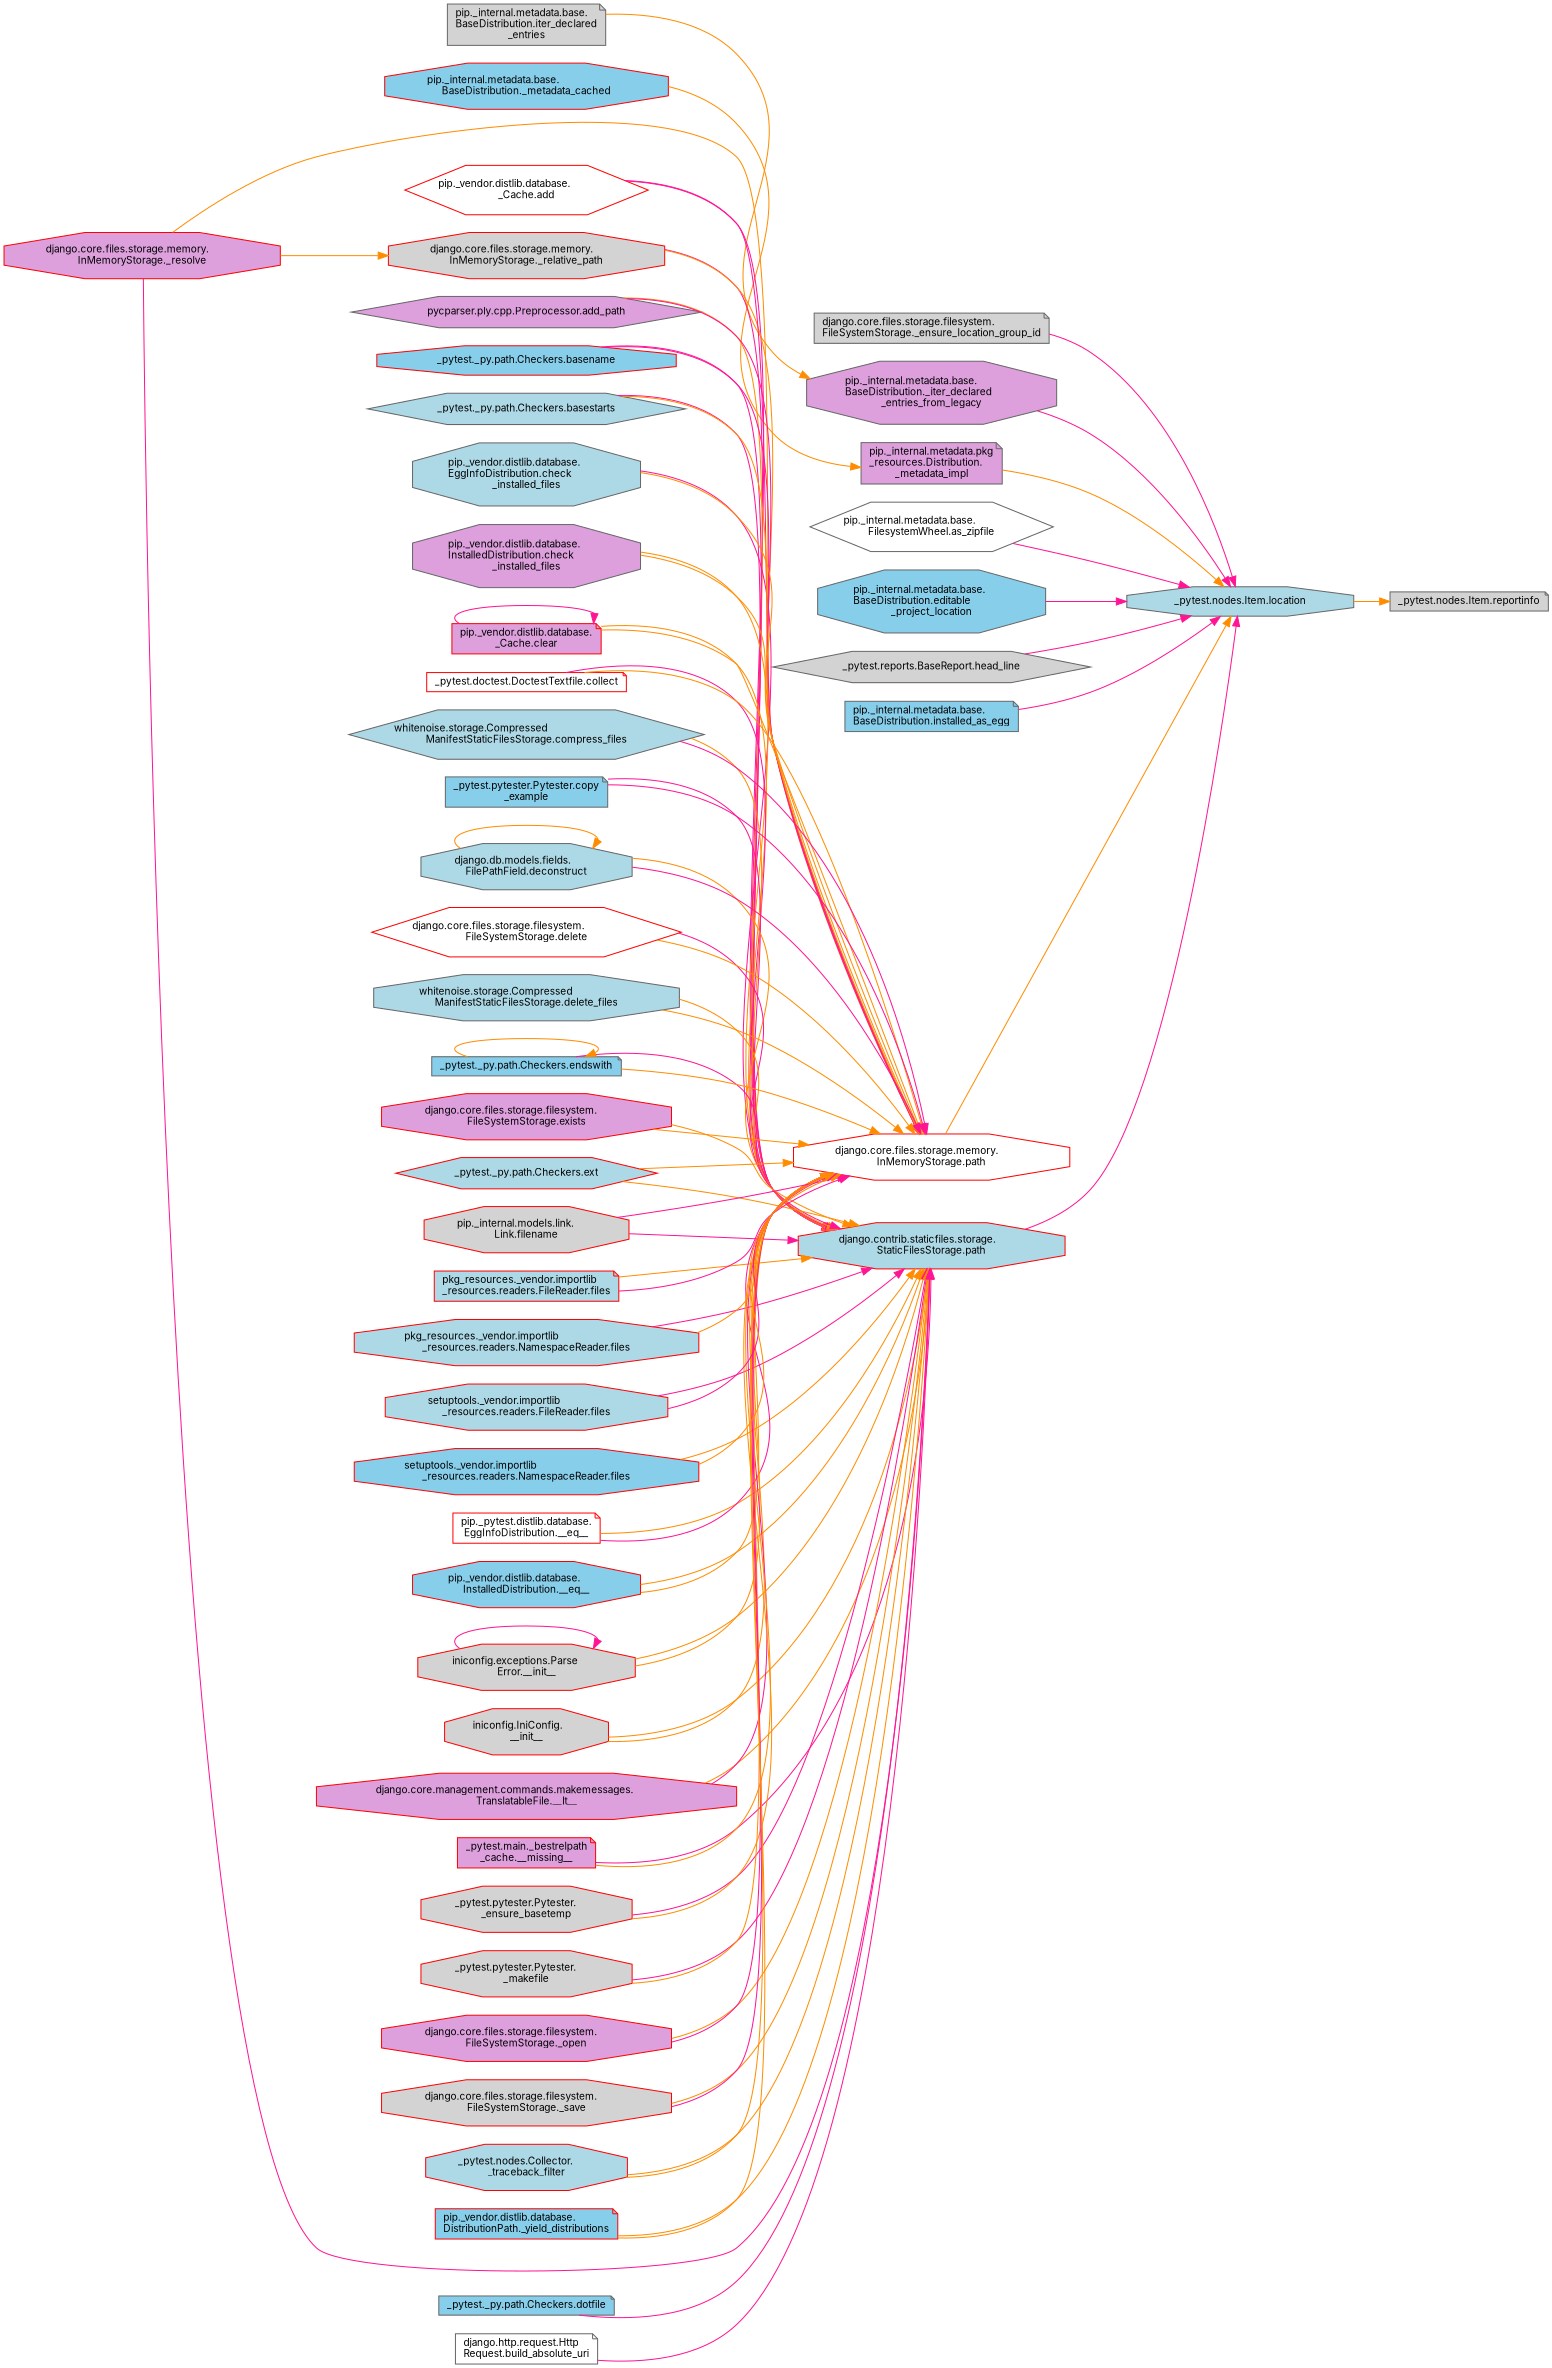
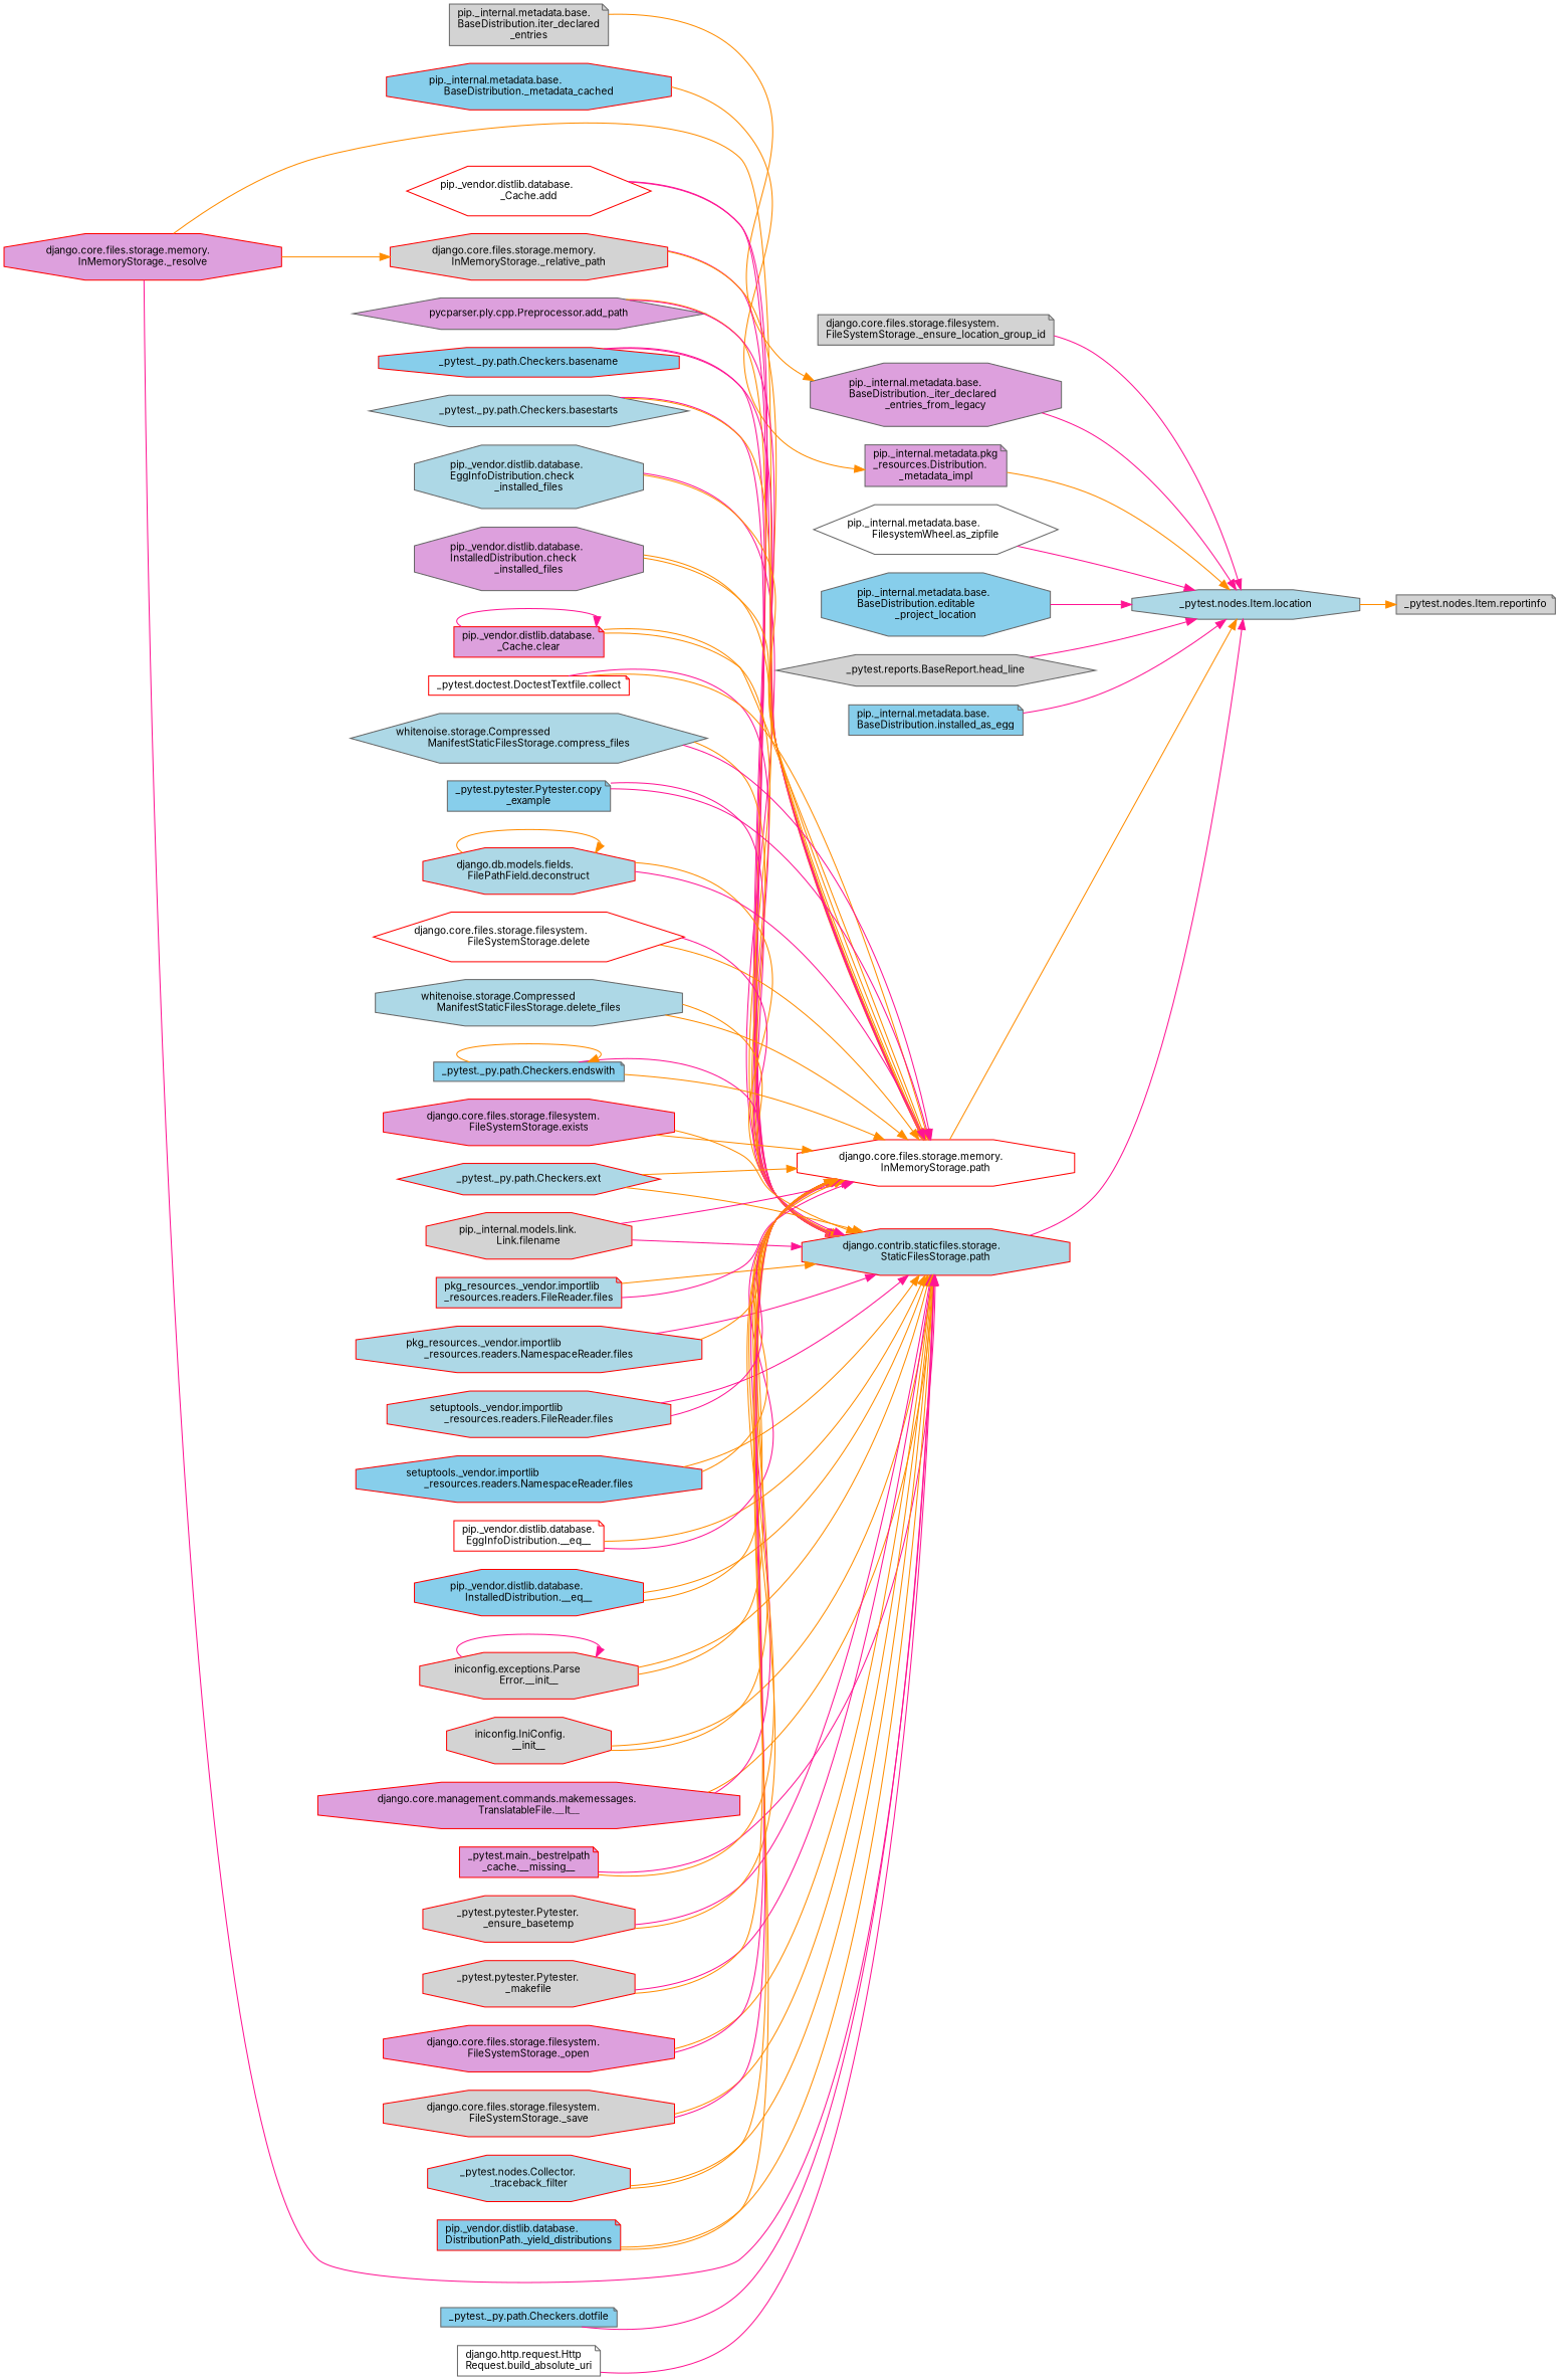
  digraph {
    fontname=Inter
    rankdir=RL
    node [color=red fillcolor=lightblue fontname=Inter fontsize=10 shape=octagon style=filled]
    edge [color=darkorange dir=back fontname=Inter fontsize=10 labelfontname=Helvetica labelfontsize=10 style=solid]
    n1 [color=gray40 fillcolor=lightgrey fontcolor=black height=0.2 label="_pytest.nodes.Item.reportinfo" shape=note width=0.4]
    n2 [color=grey40 height=0.2 label="_pytest.nodes.Item.location" width=0.4]
    n3 [color=grey40 fillcolor=lightgrey height=0.2 label="django.core.files.storage.filesystem.\lFileSystemStorage._ensure_location_group_id" shape=note width=0.4]
    n4 [color=grey40 fillcolor=plum height=0.2 label="pip._internal.metadata.base.\lBaseDistribution._iter_declared\l_entries_from_legacy" width=0.4]
    n5 [color=grey40 fillcolor=plum height=0.2 label="pip._internal.metadata.pkg\l_resources.Distribution.\l_metadata_impl" shape=note width=0.4]
    n6 [color=grey40 fillcolor=white height=0.2 label="pip._internal.metadata.base.\lFilesystemWheel.as_zipfile" shape=hexagon width=0.4]
    n7 [color=grey40 fillcolor=skyblue height=0.2 label="pip._internal.metadata.base.\lBaseDistribution.editable\l_project_location" width=0.4]
    n8 [color=grey40 fillcolor=lightgrey height=0.2 label="_pytest.reports.BaseReport.head_line" shape=hexagon width=0.4]
    n9 [color=grey40 fillcolor=skyblue height=0.2 label="pip._internal.metadata.base.\lBaseDistribution.installed_as_egg" shape=note width=0.4]
    n10 [height=0.2 label="django.contrib.staticfiles.storage.\lStaticFilesStorage.path" width=0.4]
    n11 [fillcolor=white height=0.2 label="django.core.files.storage.memory.\lInMemoryStorage.path" width=0.4]
    n12 [color=grey40 fillcolor=lightgrey height=0.2 label="pip._internal.metadata.base.\lBaseDistribution.iter_declared\l_entries" shape=note width=0.4]
    n13 [fillcolor=skyblue height=0.2 label="pip._internal.metadata.base.\lBaseDistribution._metadata_cached" width=0.4]
-   n14 [fillcolor=white height=0.2 label="pip._pytest.distlib.database.\lEggInfoDistribution.__eq__" shape=note width=0.4]
+   n14 [fillcolor=white height=0.2 label="pip._vendor.distlib.database.\lEggInfoDistribution.__eq__" shape=note width=0.4]
    n15 [fillcolor=skyblue height=0.2 label="pip._vendor.distlib.database.\lInstalledDistribution.__eq__" width=0.4]
    n16 [fillcolor=lightgrey height=0.2 label="iniconfig.exceptions.Parse\lError.__init__" width=0.4]
    n17 [fillcolor=lightgrey height=0.2 label="iniconfig.IniConfig.\l__init__" width=0.4]
    n18 [fillcolor=plum height=0.2 label="django.core.management.commands.makemessages.\lTranslatableFile.__lt__" width=0.4]
    n19 [fillcolor=plum height=0.2 label="_pytest.main._bestrelpath\l_cache.__missing__" shape=note width=0.4]
    n20 [fillcolor=lightgrey height=0.2 label="_pytest.pytester.Pytester.\l_ensure_basetemp" width=0.4]
    n21 [fillcolor=lightgrey height=0.2 label="_pytest.pytester.Pytester.\l_makefile" width=0.4]
    n22 [fillcolor=plum height=0.2 label="django.core.files.storage.filesystem.\lFileSystemStorage._open" width=0.4]
    n23 [fillcolor=lightgrey height=0.2 label="django.core.files.storage.memory.\lInMemoryStorage._relative_path" width=0.4]
    n24 [fillcolor=plum height=0.2 label="django.core.files.storage.memory.\lInMemoryStorage._resolve" width=0.4]
    n25 [fillcolor=lightgrey height=0.2 label="django.core.files.storage.filesystem.\lFileSystemStorage._save" width=0.4]
    n26 [height=0.2 label="_pytest.nodes.Collector.\l_traceback_filter" width=0.4]
    n27 [fillcolor=skyblue height=0.2 label="pip._vendor.distlib.database.\lDistributionPath._yield_distributions" shape=note width=0.4]
    n28 [fillcolor=white height=0.2 label="pip._vendor.distlib.database.\l_Cache.add" shape=hexagon width=0.4]
    n29 [color=grey40 fillcolor=plum height=0.2 label="pycparser.ply.cpp.Preprocessor.add_path" shape=hexagon width=0.4]
    n30 [fillcolor=skyblue height=0.2 label="_pytest._py.path.Checkers.basename" width=0.4]
    n31 [color=grey40 height=0.2 label="_pytest._py.path.Checkers.basestarts" shape=hexagon width=0.4]
    n32 [color=grey40 fillcolor=white height=0.2 label="django.http.request.Http\lRequest.build_absolute_uri" shape=note width=0.4]
    n33 [color=grey40 height=0.2 label="pip._vendor.distlib.database.\lEggInfoDistribution.check\l_installed_files" width=0.4]
    n34 [color=grey40 fillcolor=plum height=0.2 label="pip._vendor.distlib.database.\lInstalledDistribution.check\l_installed_files" width=0.4]
    n35 [fillcolor=plum height=0.2 label="pip._vendor.distlib.database.\l_Cache.clear" shape=note width=0.4]
    n36 [fillcolor=white height=0.2 label="_pytest.doctest.DoctestTextfile.collect" shape=note width=0.4]
    n37 [color=grey40 height=0.2 label="whitenoise.storage.Compressed\lManifestStaticFilesStorage.compress_files" shape=hexagon width=0.4]
    n38 [color=grey40 fillcolor=skyblue height=0.2 label="_pytest.pytester.Pytester.copy\l_example" shape=note width=0.4]
-   n39 [color=grey40 height=0.2 label="django.db.models.fields.\lFilePathField.deconstruct" width=0.4]
+   n39 [height=0.2 label="django.db.models.fields.\lFilePathField.deconstruct" width=0.4]
    n40 [fillcolor=white height=0.2 label="django.core.files.storage.filesystem.\lFileSystemStorage.delete" shape=hexagon width=0.4]
    n41 [color=grey40 height=0.2 label="whitenoise.storage.Compressed\lManifestStaticFilesStorage.delete_files" width=0.4]
    n42 [color=grey40 fillcolor=skyblue height=0.2 label="_pytest._py.path.Checkers.dotfile" shape=note width=0.4]
    n43 [color=grey40 fillcolor=skyblue height=0.2 label="_pytest._py.path.Checkers.endswith" shape=note width=0.4]
    n44 [fillcolor=plum height=0.2 label="django.core.files.storage.filesystem.\lFileSystemStorage.exists" width=0.4]
    n45 [height=0.2 label="_pytest._py.path.Checkers.ext" shape=hexagon width=0.4]
    n46 [fillcolor=lightgrey height=0.2 label="pip._internal.models.link.\lLink.filename" width=0.4]
    n47 [height=0.2 label="pkg_resources._vendor.importlib\l_resources.readers.FileReader.files" shape=note width=0.4]
    n48 [height=0.2 label="pkg_resources._vendor.importlib\l_resources.readers.NamespaceReader.files" width=0.4]
    n49 [height=0.2 label="setuptools._vendor.importlib\l_resources.readers.FileReader.files" width=0.4]
    n50 [fillcolor=skyblue height=0.2 label="setuptools._vendor.importlib\l_resources.readers.NamespaceReader.files" width=0.4]
    n1 -> n2
    n2 -> n3 [color=deeppink]
    n2 -> n4 [color=deeppink]
    n2 -> n5
    n2 -> n6 [color=deeppink]
    n2 -> n7 [color=deeppink]
    n2 -> n8 [color=deeppink]
    n2 -> n9 [color=deeppink]
    n2 -> n10 [color=deeppink]
    n2 -> n11
    n4 -> n12
    n5 -> n13
    n10 -> n14
    n10 -> n15
    n10 -> n16
    n10 -> n17
    n10 -> n18
    n10 -> n19 [color=deeppink]
    n10 -> n20 [color=deeppink]
    n10 -> n21 [color=deeppink]
    n10 -> n22
    n10 -> n23 [color=deeppink]
    n10 -> n24 [color=deeppink]
    n10 -> n25
    n10 -> n26
    n10 -> n27
    n10 -> n28 [color=deeppink]
    n10 -> n29
    n10 -> n30 [color=deeppink]
    n10 -> n31 [color=deeppink]
    n10 -> n32 [color=deeppink]
    n10 -> n33 [color=deeppink]
    n10 -> n34
    n10 -> n35
    n10 -> n36 [color=deeppink]
    n10 -> n37
    n10 -> n38 [color=deeppink]
    n10 -> n39
    n10 -> n40 [color=deeppink]
    n10 -> n41
    n10 -> n42 [color=deeppink]
    n10 -> n43 [color=deeppink]
    n10 -> n44
    n10 -> n45
    n10 -> n46 [color=deeppink]
    n10 -> n47
    n10 -> n48 [color=deeppink]
    n10 -> n49 [color=deeppink]
    n10 -> n50
    n11 -> n14 [color=deeppink]
    n11 -> n15
    n11 -> n16
    n11 -> n17
    n11 -> n18 [color=deeppink]
    n11 -> n19
    n11 -> n20
    n11 -> n21
    n11 -> n22 [color=deeppink]
    n11 -> n23
    n11 -> n24
    n11 -> n25 [color=deeppink]
    n11 -> n26
    n11 -> n27
    n11 -> n28 [color=deeppink]
    n11 -> n29 [color=deeppink]
    n11 -> n30 [color=deeppink]
    n11 -> n31
    n11 -> n33
    n11 -> n34
    n11 -> n35
    n11 -> n36
    n11 -> n37 [color=deeppink]
    n11 -> n38 [color=deeppink]
    n11 -> n39 [color=deeppink]
    n11 -> n40
    n11 -> n41
    n11 -> n43
    n11 -> n44
    n11 -> n45
    n11 -> n46 [color=deeppink]
    n11 -> n47 [color=deeppink]
    n11 -> n48
    n11 -> n49 [color=deeppink]
    n11 -> n50
    n16 -> n16 [color=deeppink]
    n23 -> n24
    n35 -> n35 [color=deeppink]
    n39 -> n39
    n43 -> n43
  }
